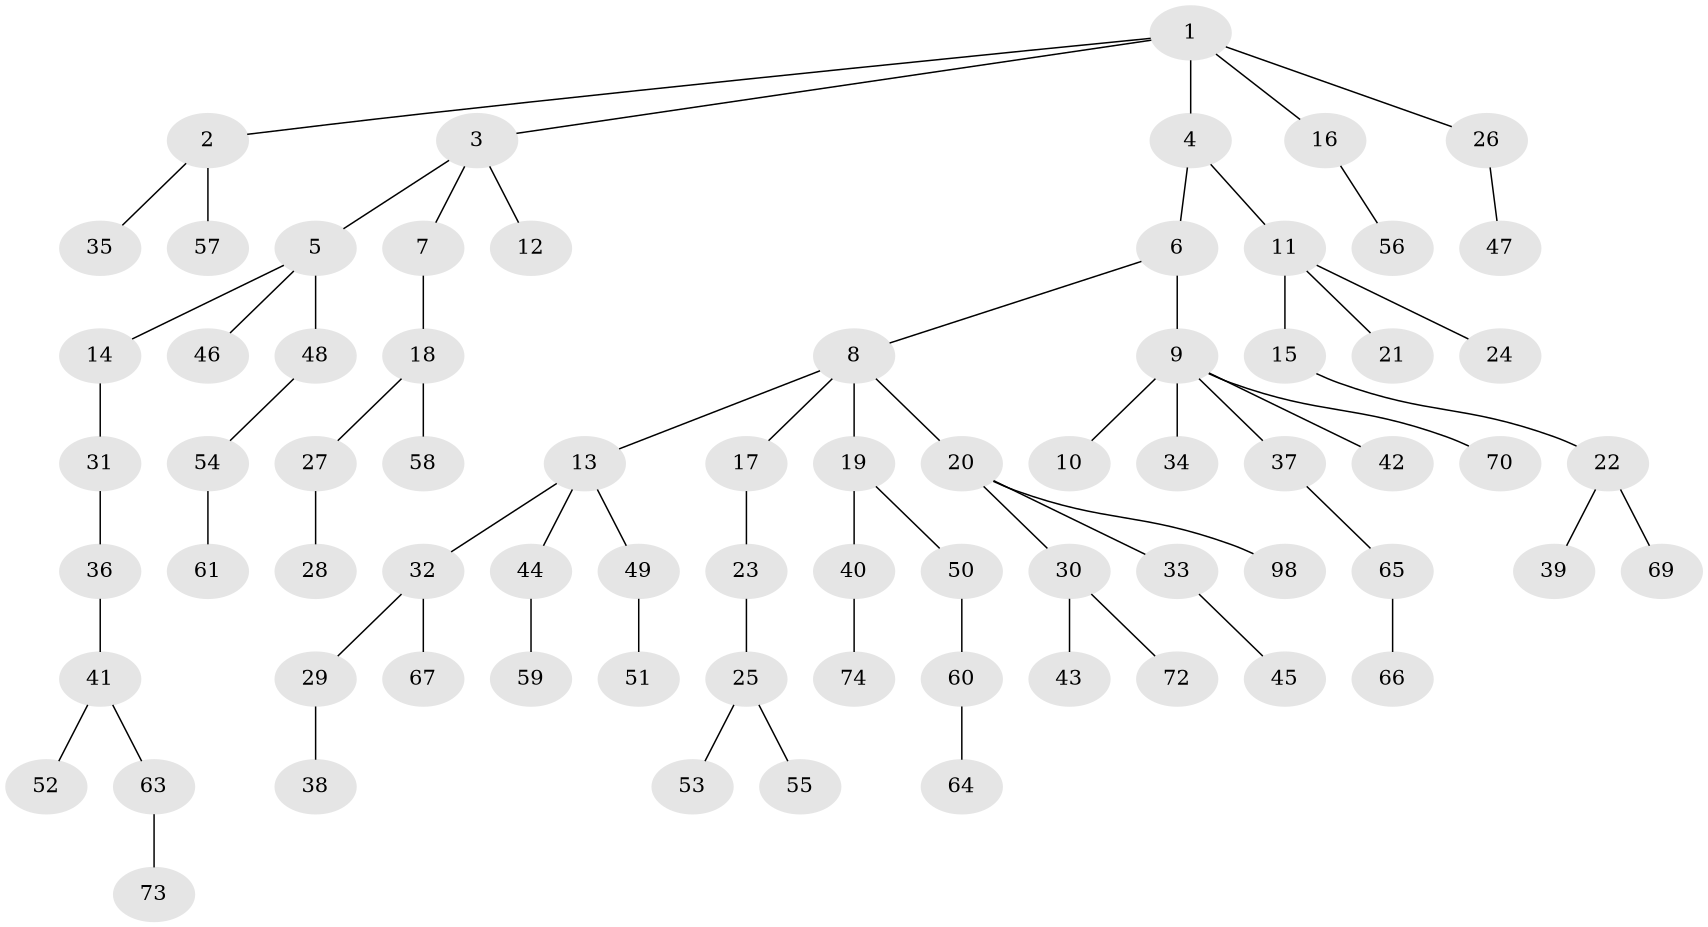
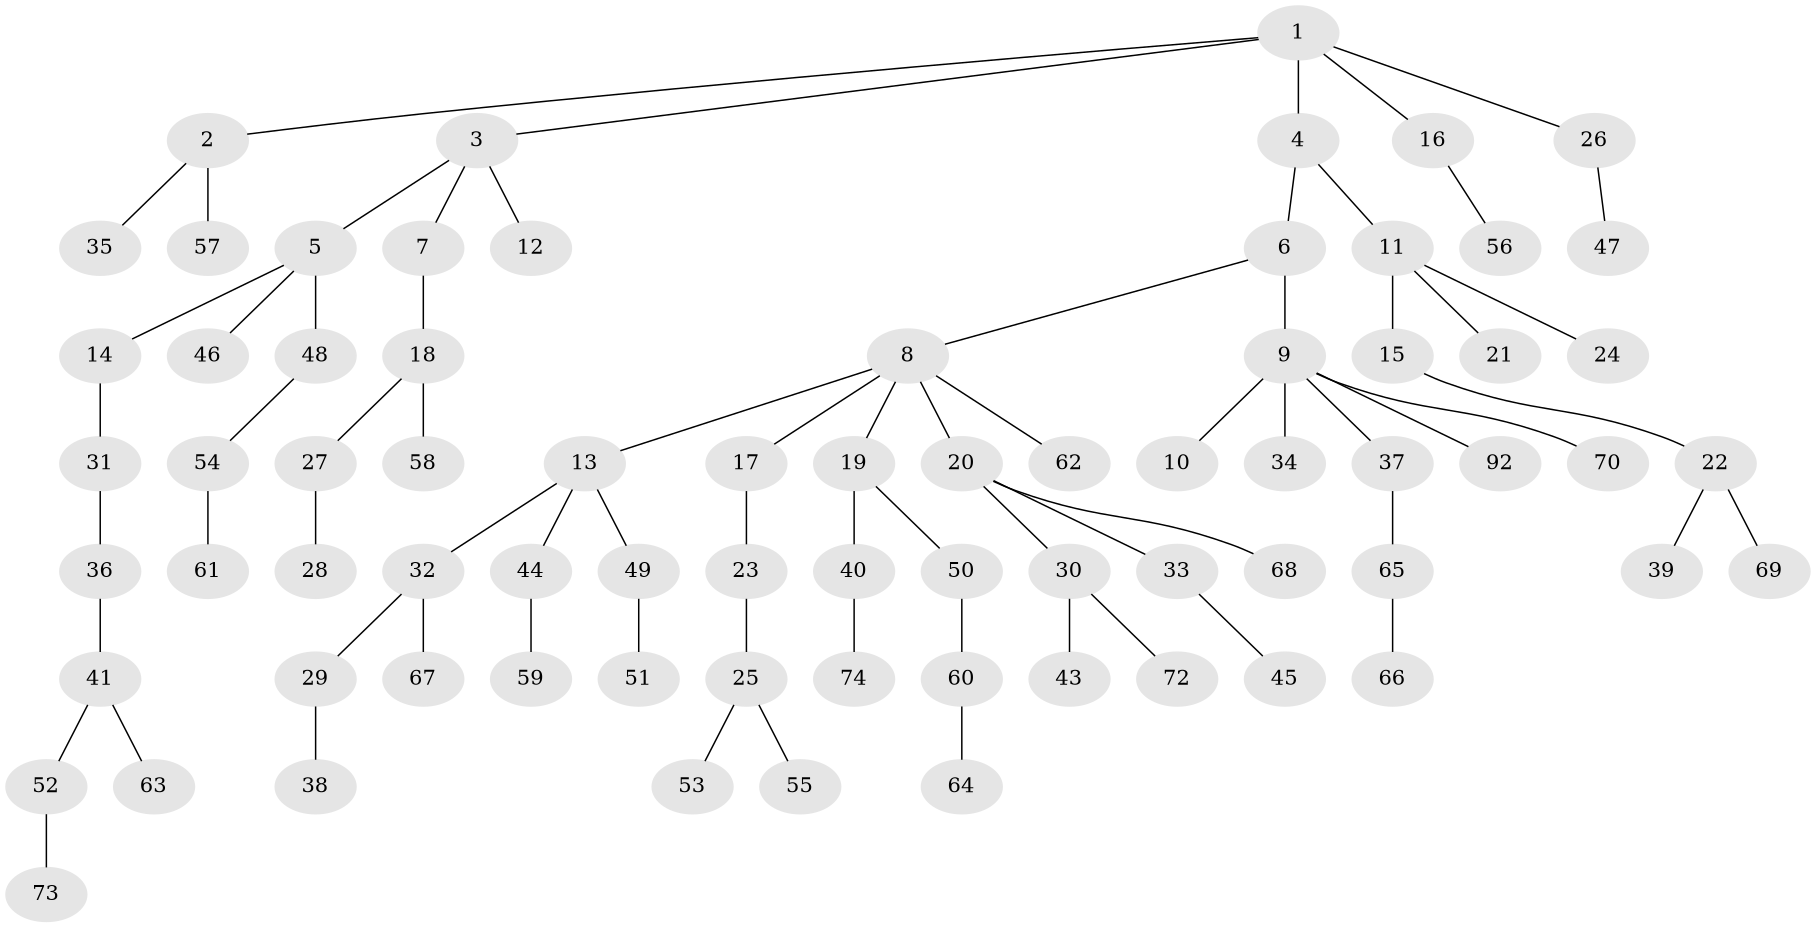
  graph {
    node [color=gray90 style=filled]
    edge [weight=1.0]
    1
    2
    3
    4
    16
    26
    35
    57
    5
    7
    12
    6
    11
    56
    47
    14
    46
    48
    18
    8
    9
    15
    21
    24
    31
    54
    13
    17
    19
    20
+   62
    10
    34
    37
-   42
+   42 [label=92]
    70
    27
    58
    32
    44
    49
    23
    40
    50
    30
    33
-   68 [label=98]
+   68
    65
    22
    29
    67
    59
    51
    36
    39
    69
    25
    28
    n59 [label=74]
    60
    43
    72
    45
    53
    55
    38
    41
    52
    63
    73
    66
    61
    64
    1 -- 2
    1 -- 3
    1 -- 4
    1 -- 16
    1 -- 26
    2 -- 35
    2 -- 57
    3 -- 5
    3 -- 7
    3 -- 12
    4 -- 6
    4 -- 11
    16 -- 56
    26 -- 47
    5 -- 14
    5 -- 46
    5 -- 48
    7 -- 18
    6 -- 8
    6 -- 9
    11 -- 15
    11 -- 21
    11 -- 24
    14 -- 31
    48 -- 54
    18 -- 27
    18 -- 58
    8 -- 13
    8 -- 17
    8 -- 19
    8 -- 20
+   8 -- 62
    9 -- 10
    9 -- 34
    9 -- 37
    9 -- 42
    9 -- 70
    15 -- 22
    31 -- 36
    54 -- 61
    13 -- 32
    13 -- 44
    13 -- 49
    17 -- 23
    19 -- 40
    19 -- 50
    20 -- 30
    20 -- 33
    20 -- 68
    37 -- 65
    27 -- 28
    32 -- 29
    32 -- 67
    44 -- 59
    49 -- 51
    23 -- 25
    40 -- n59
    50 -- 60
    30 -- 43
    30 -- 72
    33 -- 45
    65 -- 66
    22 -- 39
    22 -- 69
    29 -- 38
    36 -- 41
    25 -- 53
    25 -- 55
    60 -- 64
    41 -- 52
    41 -- 63
-   63 -- 73
+   52 -- 73
  }
